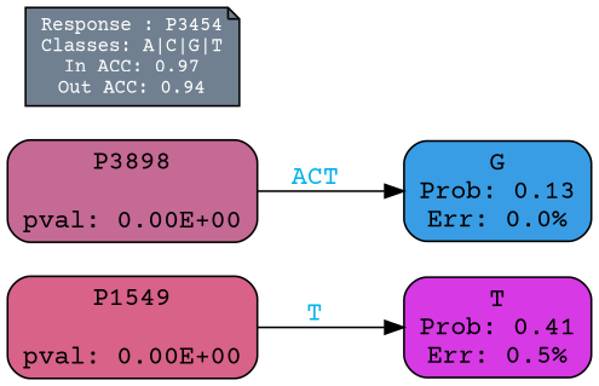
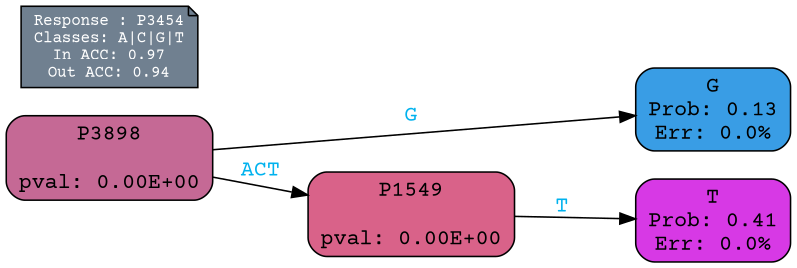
  digraph {
    fontname="Courier Prime"
    rankdir=LR
    ranksep=equally
    splines=polylines
    node [color=black fontname="Courier Prime" shape=box style="filled, rounded"]
    edge [fontcolor=deepskyblue2 fontname="Courier Prime"]
-   n1 [fillcolor="#d739e5" label="T\nProb: 0.41\nErr: 0.5%"]
+   n1 [fillcolor="#d739e5" label="T\nProb: 0.41\nErr: 0.0%"]
    n2 [fillcolor="#399de5" label="G\nProb: 0.13\nErr: 0.0%"]
    n3 [align=left fillcolor=slategray fontcolor=white fontsize=10 label="Response : P3454\nClasses: A|C|G|T\nIn ACC: 0.97\nOut ACC: 0.94\n" shape=note style=filled]
    n4 [fillcolor="#c56995" label="P3898\n\npval: 0.00E+00"]
    n5 [fillcolor="#d96289" label="P1549\n\npval: 0.00E+00"]
    subgraph sub_1 {
      rank=same
      n1
      n2
    }
    subgraph sub_2 {
      rank=same
      n3
      n4
    }
-   n4 -> n2 [label=ACT]
+   n4 -> n2 [label=G]
+   n4 -> n5 [label=ACT]
    n5 -> n1 [label=T]
  }
